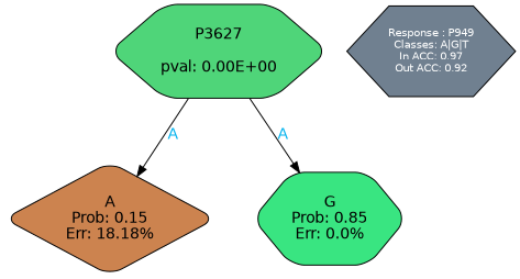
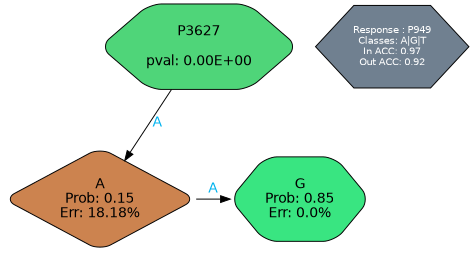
  digraph {
    ranksep=equally
    splines=polylines
    node [color=black fontname=helvetica shape=hexagon style="filled, rounded"]
    edge [fontcolor=deepskyblue2 fontname=helvetica]
    n1 [fillcolor="#39e581" label="G\nProb: 0.85\nErr: 0.0%"]
    n2 [fillcolor="#cc834f" label="A\nProb: 0.15\nErr: 18.18%" shape=diamond]
    n3 [align=left fillcolor=slategray fontcolor=white fontsize=10 label="Response : P949\nClasses: A|G|T\nIn ACC: 0.97\nOut ACC: 0.92\n" style=filled]
    n4 [fillcolor="#4fd579" label="P3627\n\npval: 0.00E+00"]
    subgraph sub_1 {
      rank=same
      n1
      n2
    }
    subgraph sub_2 {
      rank=same
      n3
      n4
    }
-   n4 -> n1 [label=A]
+   n2 -> n1 [label=A]
    n4 -> n2 [label=A]
  }
